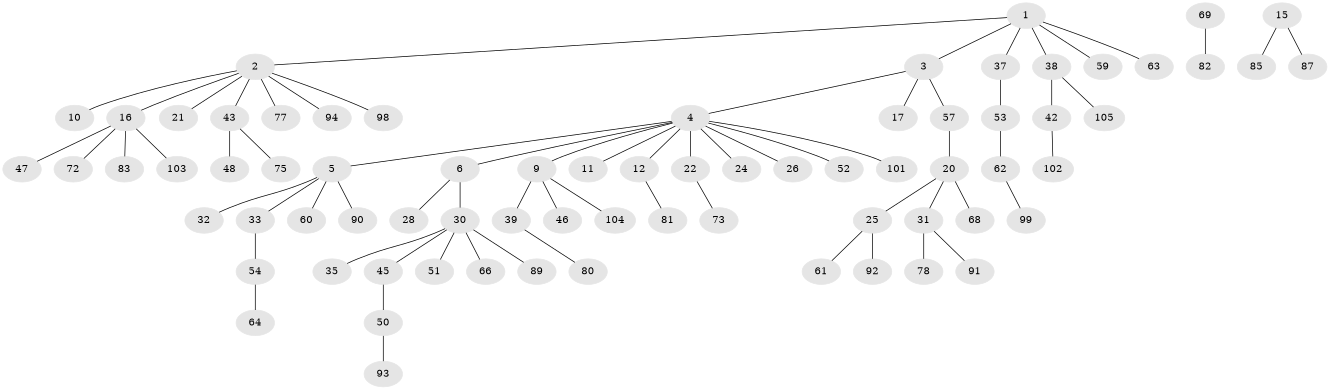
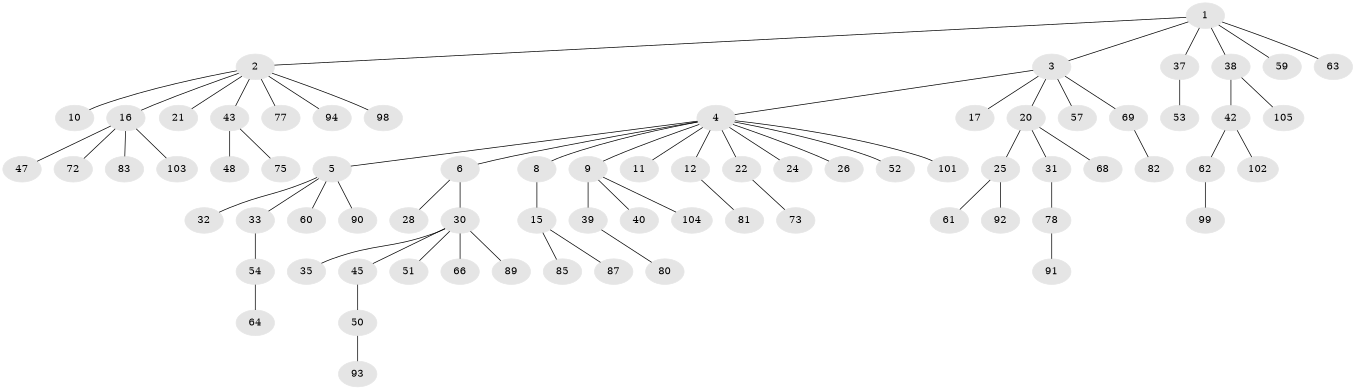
  graph {
    node [color=gray90 style=filled]
    1 [super="+44"]
    2 [super="+13"]
    3 [super="+14"]
    37
    38 [super="+95"]
    n6 [label=59]
    63
    10
    16 [super="+70"]
    21 [super="+36"]
    43 [super="+46"]
    77
    94
    98
    4 [super="+7"]
    17 [super="+59"]
    20 [super="+27"]
    57
    69 [super="+71"]
    53 [super="+76"]
    42 [super="+49"]
    105
    47 [super="+88"]
    72
    83 [super="+84"]
    103
    48
    75
    5 [super="+19"]
    6
+   8 [super="+79"]
    9 [super="+23"]
    11 [super="+18"]
    12 [super="+31"]
    22 [super="+58"]
    24
    26
    52 [super="+96"]
    101
    25 [super="+29"]
    n41 [label=31 super="+65"]
    68
    82
    32
    33
    60
    90
    28
    30 [super="+67"]
    15 [super="+34"]
    39 [super="+56"]
-   40 [super="+97" label=46]
+   40 [super="+97"]
    104
    81
    73
    54
    35
    45
    51
    66
    89
    85
    87
    80
    61
    92
    78 [super="+86"]
    91
    50 [super="+74"]
    64
    62
    102
    99 [super="+100"]
    93
    1 -- 2
    1 -- 3
    1 -- 37
    1 -- 38
    1 -- n6
    1 -- 63
    2 -- 10
    2 -- 16
    2 -- 21
    2 -- 43
    2 -- 77
    2 -- 94
    2 -- 98
    3 -- 4
    3 -- 17
-   57 -- 20
+   3 -- 20
    3 -- 57
+   3 -- 69
    37 -- 53
    38 -- 42
    38 -- 105
    16 -- 47
    16 -- 72
    16 -- 83
    16 -- 103
    43 -- 48
    43 -- 75
    4 -- 5
    4 -- 6
+   4 -- 8
    4 -- 9
    4 -- 11
    4 -- 12
    4 -- 22
    4 -- 24
    4 -- 26
    4 -- 52
    4 -- 101
    20 -- 25
    20 -- n41
    20 -- 68
    69 -- 82
-   53 -- 62
+   42 -- 62
    42 -- 102
    5 -- 32
    5 -- 33
    5 -- 60
    5 -- 90
    6 -- 28
    6 -- 30
+   8 -- 15
    9 -- 39
    9 -- 40
    9 -- 104
    12 -- 81
    22 -- 73
    25 -- 61
    25 -- 92
    n41 -- 78
-   n41 -- 91
+   78 -- 91
    33 -- 54
    30 -- 35
    30 -- 45
    30 -- 51
    30 -- 66
    30 -- 89
    15 -- 85
    15 -- 87
    39 -- 80
    54 -- 64
    45 -- 50
    50 -- 93
    62 -- 99
  }
